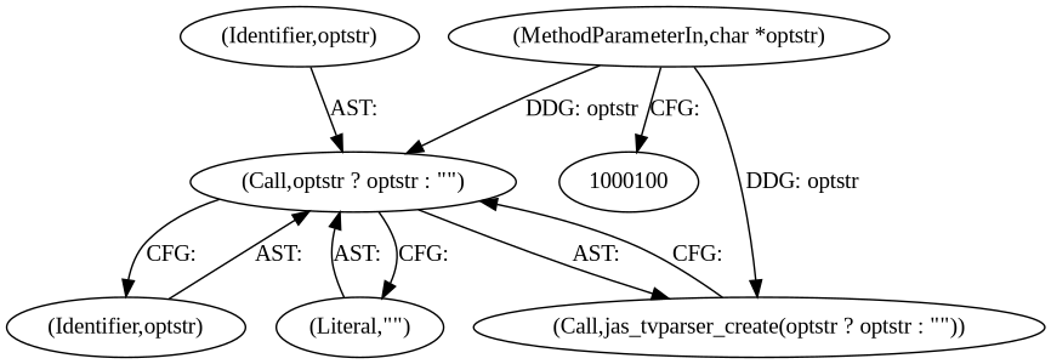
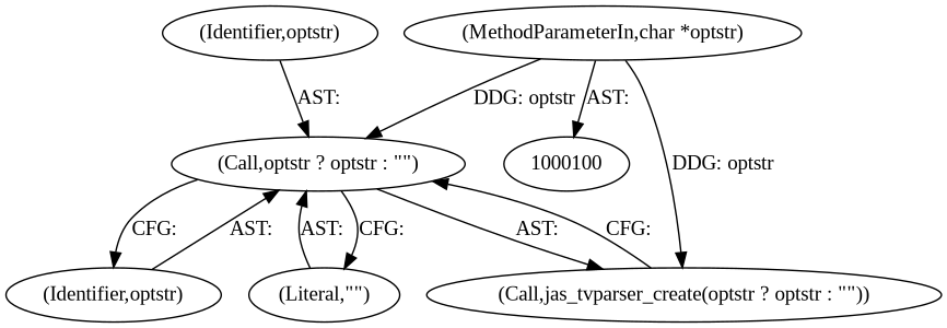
  digraph {
    fontname="Liberation Serif"
    node [fontname="Liberation Serif"]
    edge [fontname="Liberation Serif"]
    n1 [label="(Call,optstr ? optstr : \"\")"]
    n2 [label="(Literal,\"\")"]
    n3 [label="(Identifier,optstr)"]
    n4 [label="(Call,jas_tvparser_create(optstr ? optstr : \"\"))"]
    n5 [label="(MethodParameterIn,char *optstr)"]
    1000100
    n7 [label="(Identifier,optstr)"]
    n1 -> n2 [label="CFG: "]
    n1 -> n3 [label="CFG: "]
    n1 -> n4 [label="AST: "]
    n2 -> n1 [label="AST: "]
    n3 -> n1 [label="AST: "]
    n4 -> n1 [label="CFG: "]
    n5 -> n1 [label="DDG: optstr"]
    n5 -> n4 [label="DDG: optstr"]
-   n5 -> 1000100 [label="CFG: "]
+   n5 -> 1000100 [label="AST: "]
    n7 -> n1 [label="AST: "]
  }
